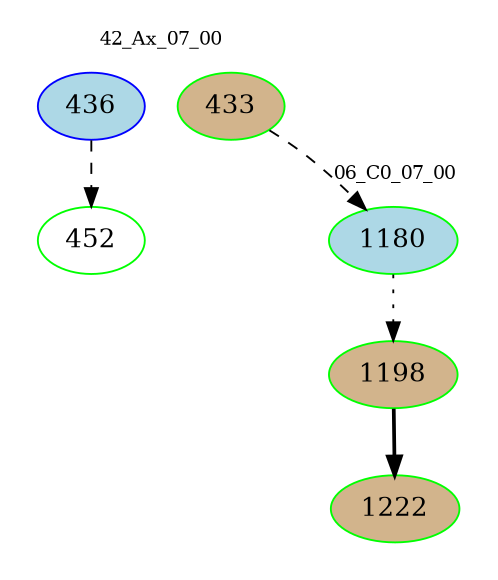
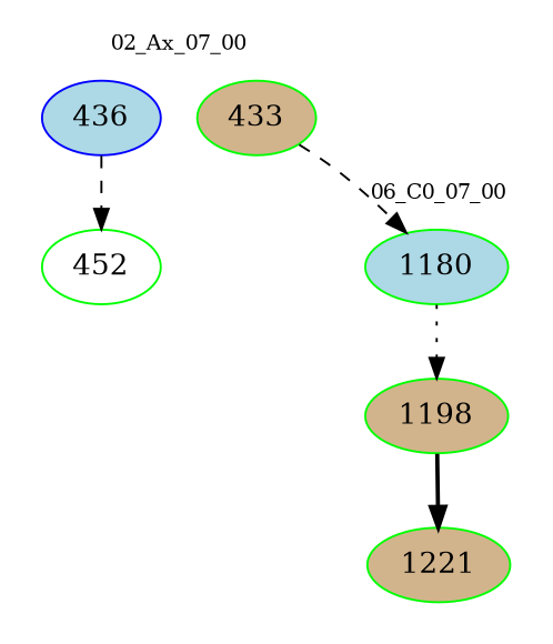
  digraph {
    node [color=green fillcolor=tan style=filled]
    edge [color=black style=dashed]
    n1 [label=433]
    n2 [color=blue fillcolor=lightblue label=436]
    n3 [fillcolor=white label=452]
    n4 [fillcolor=lightblue label=1180]
    n5 [label=1198]
-   n6 [label=1222]
+   n6 [label=1221]
    subgraph cluster_1 {
      color=white
      fontsize=10
-     label="42_Ax_07_00"
+     label="02_Ax_07_00"
      n1
      n2
      n3
    }
    subgraph cluster_2 {
      color=white
      fontsize=10
      label="06_C0_07_00"
      n4
      n5
      n6
    }
    n1 -> n4
    n2 -> n3
    n4 -> n5 [style=dotted]
    n5 -> n6 [style=bold]
  }
